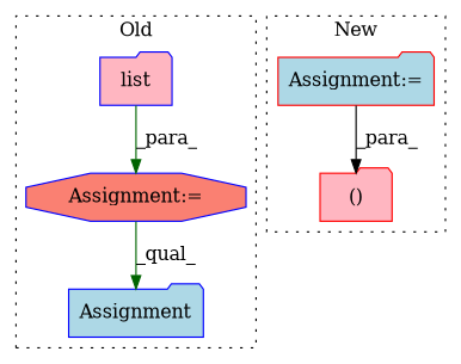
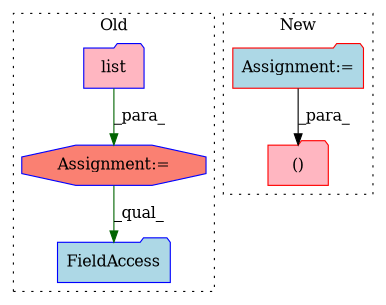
  digraph {
    node [a=7 shape=folder style=filled fillcolor=lightpink color=blue]
    edge [color=darkgreen]
    n1 [a=32 l=6 label=list s=1369]
    n2 [l=1 label="Assignment:=" s=1592 shape=octagon fillcolor=salmon]
-   n3 [a=22 l=16 label=Assignment s=1689 fillcolor=lightblue]
+   n3 [a=22 l=16 label=FieldAccess s=1689 fillcolor=lightblue]
    n4 [a=106 l=65 label="()" s=1282 color=red]
    n5 [l=7 label="Assignment:=" s=279 fillcolor=lightblue color=red]
    subgraph cluster_1 {
      label=Old
      style=dotted
      n1
      n2
      n3
    }
    subgraph cluster_2 {
      label=New
      style=dotted
      n4
      n5
    }
    n1 -> n2 [label=_para_]
    n2 -> n3 [label=_qual_]
    n5 -> n4 [label=_para_ color=black]
  }
